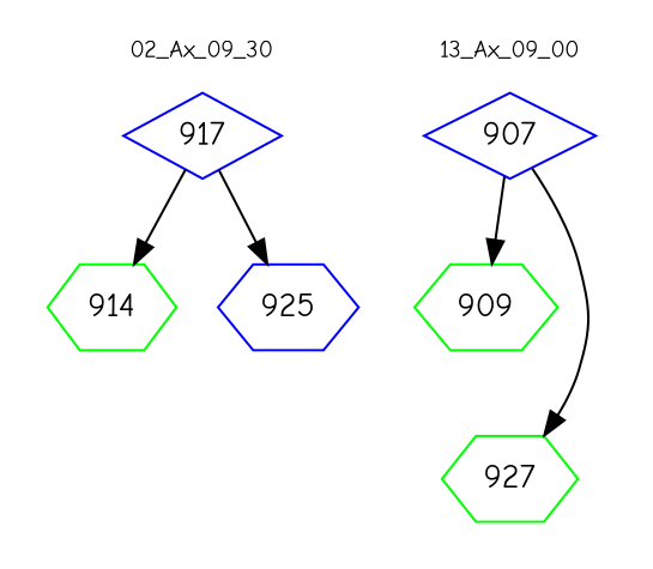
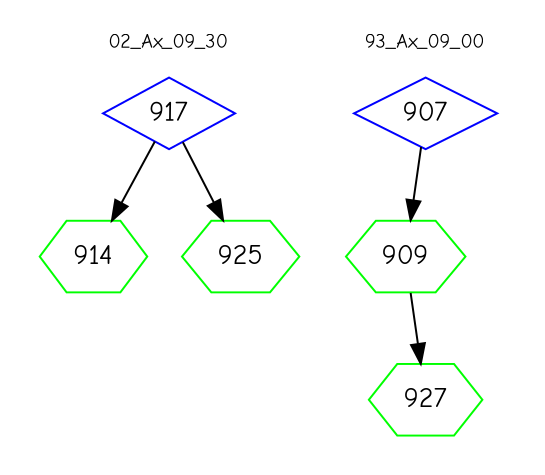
  digraph {
    fontname="Comic Neue"
    node [color=green fontname="Comic Neue" shape=hexagon]
    edge [color=black fontname="Comic Neue"]
    n1 [color=blue label=917 shape=diamond]
    n2 [label=914]
-   n3 [color=blue label=925]
+   n3 [label=925]
    n4 [color=blue label=907 shape=diamond]
    n5 [label=909]
    n6 [label=927]
    subgraph cluster_1 {
      color=white
      fontsize=10
      label="02_Ax_09_30"
      n1
      n2
      n3
    }
    subgraph cluster_2 {
      color=white
      fontsize=10
-     label="13_Ax_09_00"
+     label="93_Ax_09_00"
      n4
      n5
      n6
    }
    n1 -> n2
    n1 -> n3
    n4 -> n5
-   n4 -> n6
+   n5 -> n6
  }
